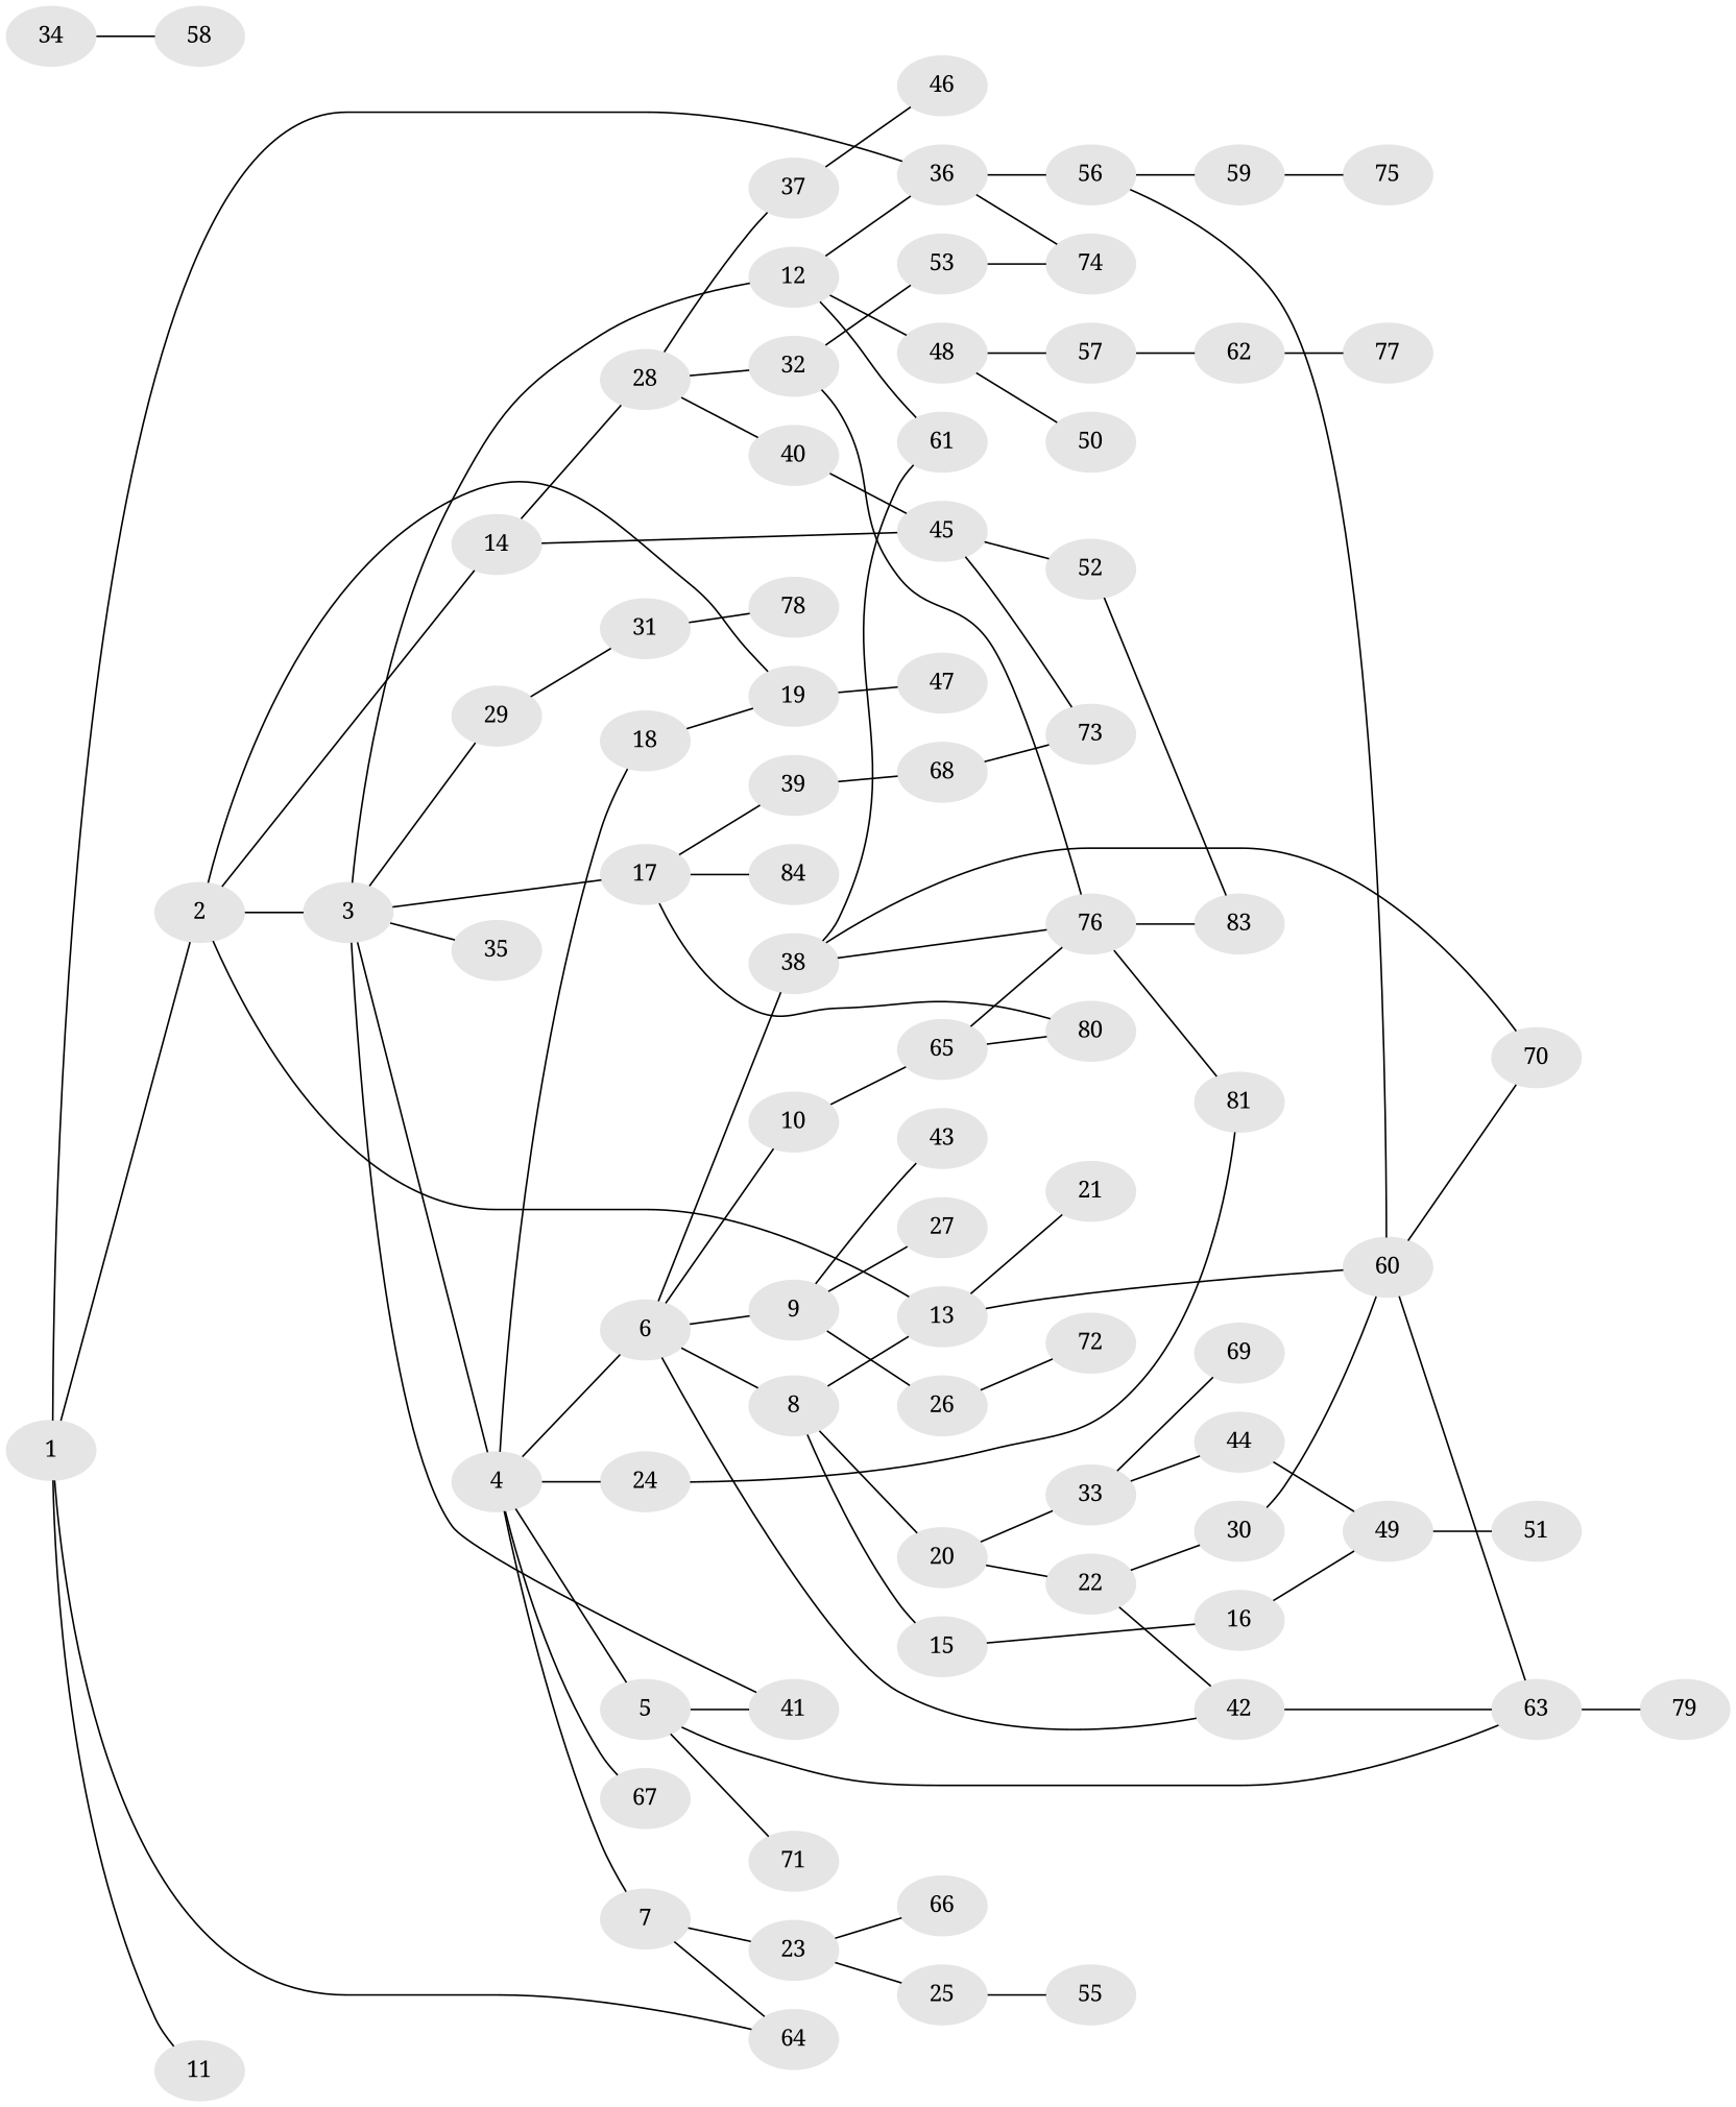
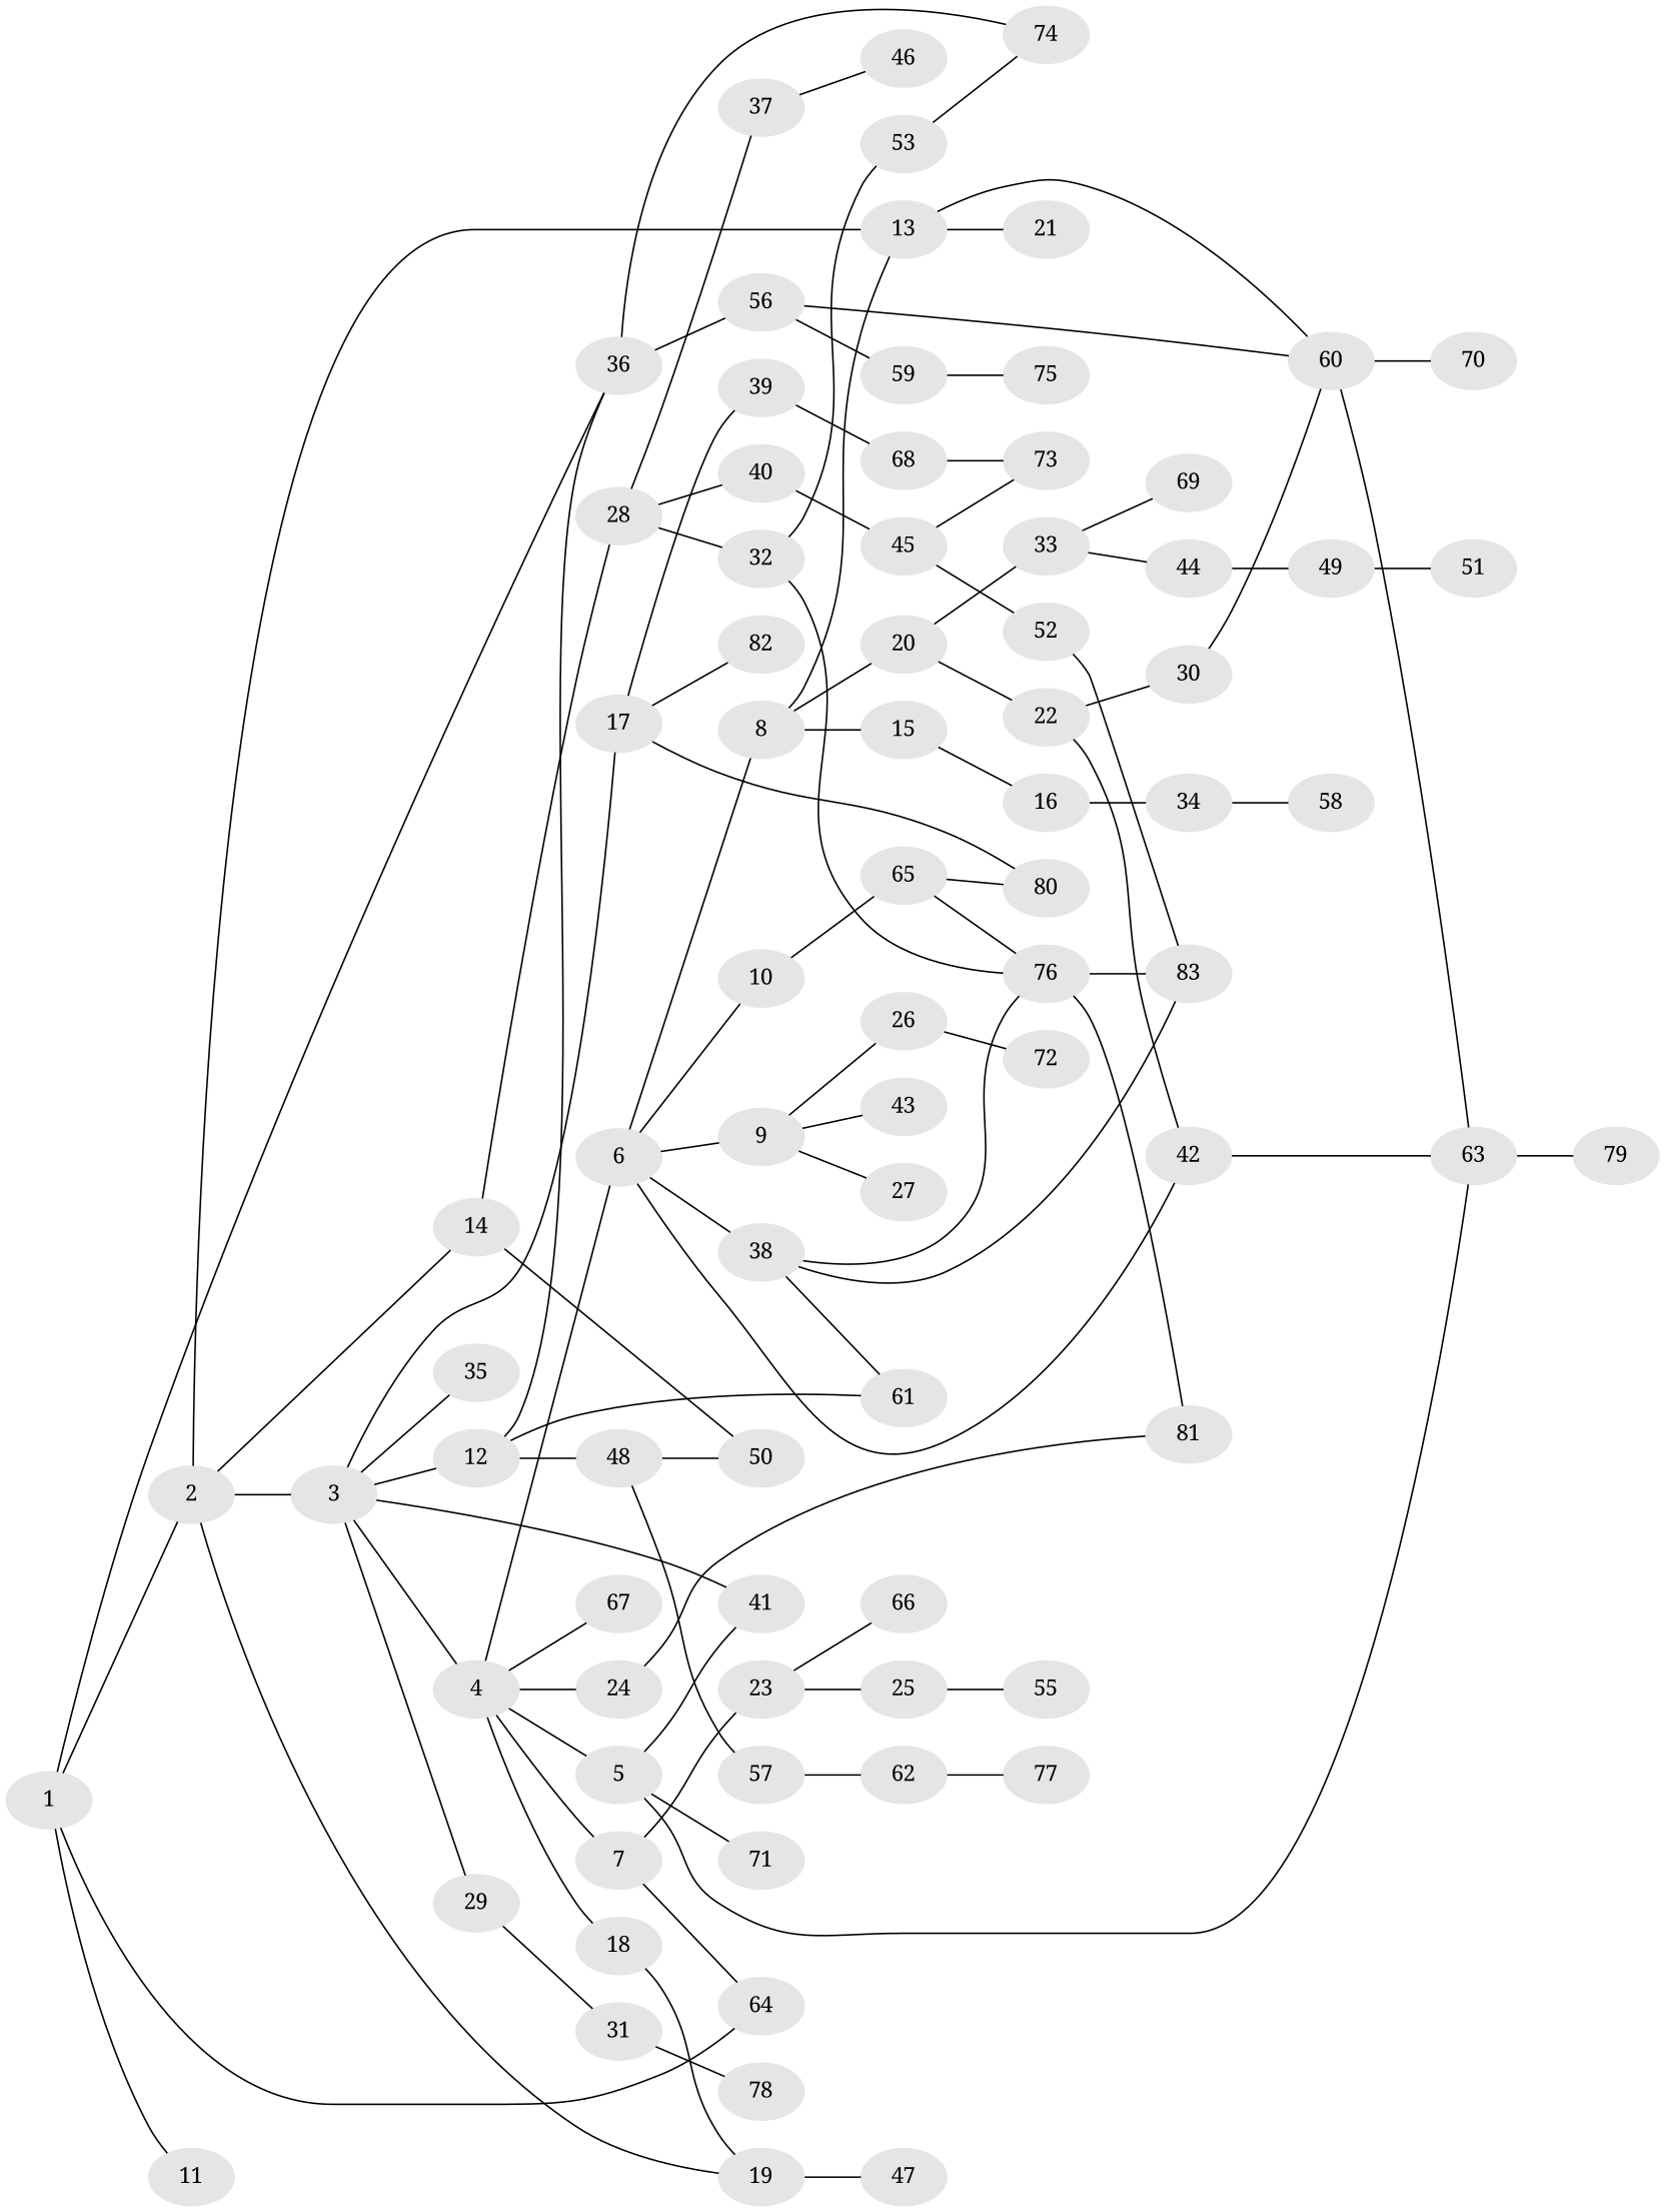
  graph {
    fontname="Noto Serif"
    rankdir=LR
    node [color=gray90 fontname="Noto Serif" style=filled]
    edge [fontname="Noto Serif" weight=1.0]
    1
    2
    11
    36
    64
    3
    13
    14
    19
    56
    74
    4
    12
    17
    29
    35
    41
    21
    60
    28
    50
    47
    5
    6
    7
    18
    24
    67
    48
    61
    39
    80
-   82 [label=84]
+   82
    31
    63
    71
    8
    9
    10
    38
    42
    23
    81
    79
    15
    20
    26
    27
    43
    65
    76
    70
    25
    66
    16
    22
    33
    72
    57
    32
    37
    40
    34
    58
    68
    30
    44
    69
    55
    53
    46
    45
    78
    83
    49
    59
    73
    52
    51
    62
    75
    77
    1 -- 2
    1 -- 11
    1 -- 36
    1 -- 64
    2 -- 3
    2 -- 13
    2 -- 14
    2 -- 19
    36 -- 56
    36 -- 74
    3 -- 4
    3 -- 12
    3 -- 17
    3 -- 29
    3 -- 35
    3 -- 41
    13 -- 21
    13 -- 60
    14 -- 28
-   14 -- 45
+   14 -- 50
    19 -- 47
    56 -- 60
    56 -- 59
    4 -- 5
    4 -- 6
    4 -- 7
    4 -- 18
    4 -- 24
    4 -- 67
    12 -- 36
    12 -- 48
    12 -- 61
    17 -- 39
    17 -- 80
    17 -- 82
    29 -- 31
    60 -- 63
    60 -- 70
    28 -- 32
    28 -- 37
    28 -- 40
    5 -- 41
    5 -- 63
    5 -- 71
    6 -- 8
    6 -- 9
    6 -- 10
    6 -- 38
    6 -- 42
    7 -- 64
    7 -- 23
    18 -- 19
    24 -- 81
    48 -- 50
    48 -- 57
    39 -- 68
    31 -- 78
    63 -- 79
    8 -- 13
    8 -- 15 [weight=2.0]
    8 -- 20
    9 -- 26
    9 -- 27
    9 -- 43
    10 -- 65
    38 -- 61
    38 -- 76
-   38 -- 70
+   38 -- 83
    42 -- 63
    23 -- 25
    23 -- 66
    15 -- 16
    20 -- 22
    20 -- 33
    26 -- 72
    65 -- 80
    65 -- 76
    76 -- 81
    76 -- 83
    25 -- 55
-   16 -- 49
+   16 -- 34
    22 -- 42
    22 -- 30
    33 -- 44
    33 -- 69
    57 -- 62
    32 -- 76
    32 -- 53
    37 -- 46
    40 -- 45
    34 -- 58
    68 -- 73
    30 -- 60
    44 -- 49
    53 -- 74
    45 -- 73
    45 -- 52
    49 -- 51
    59 -- 75
    52 -- 83
    62 -- 77
  }
